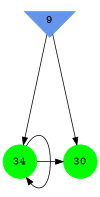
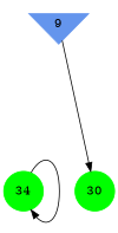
  digraph {
    ranksep=2.0
    node [color=green shape=circle style=filled]
    9 [color=cornflowerblue shape=invtriangle]
    30
    n3 [label=34]
    subgraph sub_1 {
      rank=same
      9
    }
    subgraph sub_2 {
      rank=same
      30
      n3
    }
    subgraph sub_3 {
      rank=same
    }
    9 -> 30
-   9 -> n3
-   n3 -> 30
    n3 -> n3
  }
